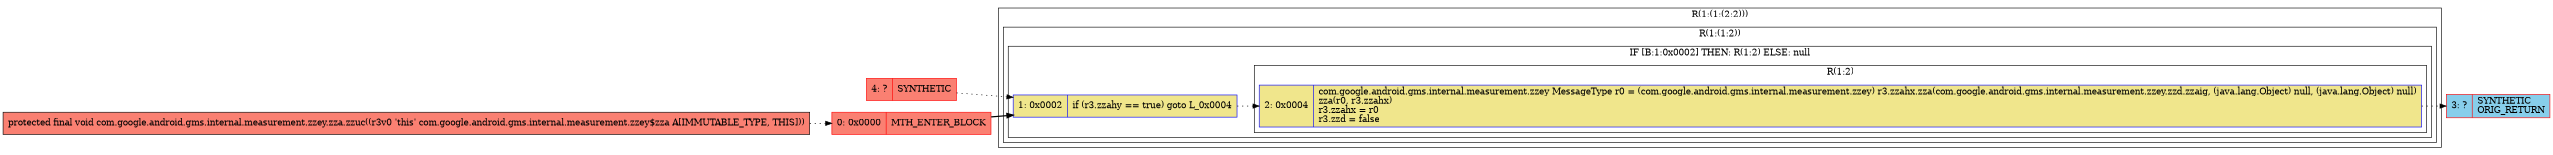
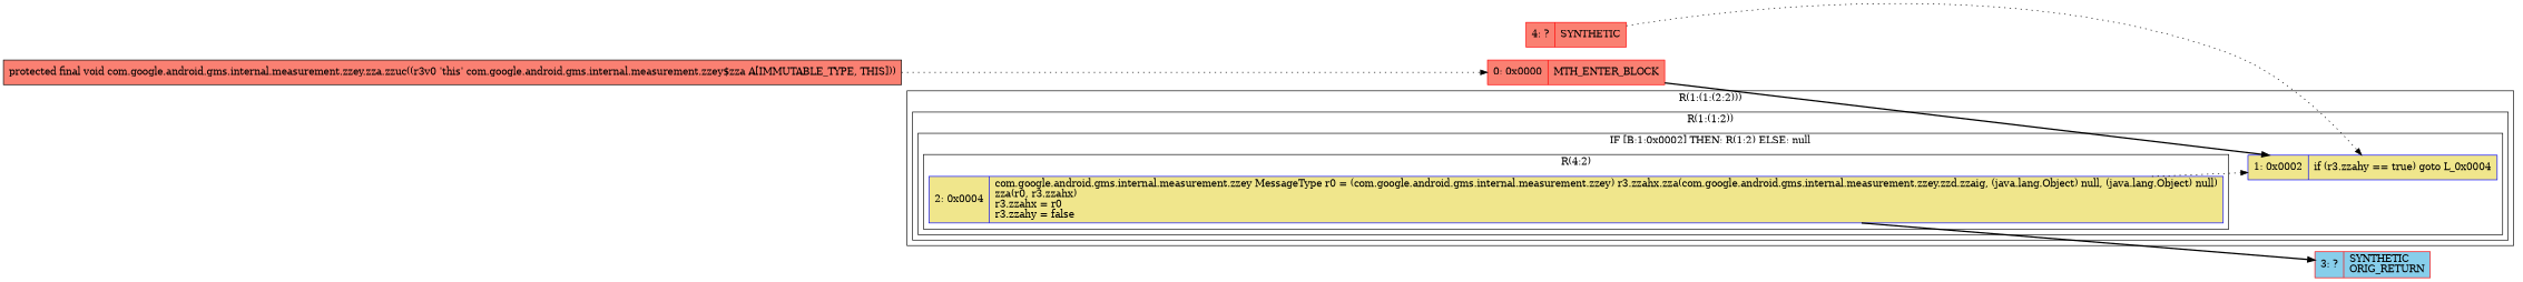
  digraph {
    rankdir=LR
    node [color=red fillcolor=salmon shape=record style=filled]
    edge [style=dotted]
-   n1 [color=blue fillcolor=khaki label="{2\:\ 0x0004|com.google.android.gms.internal.measurement.zzey MessageType r0 = (com.google.android.gms.internal.measurement.zzey) r3.zzahx.zza(com.google.android.gms.internal.measurement.zzey.zzd.zzaig, (java.lang.Object) null, (java.lang.Object) null)\lzza(r0, r3.zzahx)\lr3.zzahx = r0\lr3.zzd = false\l}"]
+   n1 [color=blue fillcolor=khaki label="{2\:\ 0x0004|com.google.android.gms.internal.measurement.zzey MessageType r0 = (com.google.android.gms.internal.measurement.zzey) r3.zzahx.zza(com.google.android.gms.internal.measurement.zzey.zzd.zzaig, (java.lang.Object) null, (java.lang.Object) null)\lzza(r0, r3.zzahx)\lr3.zzahx = r0\lr3.zzahy = false\l}"]
    n2 [color=blue fillcolor=khaki label="{1\:\ 0x0002|if (r3.zzahy == true) goto L_0x0004\l}"]
    n3 [fillcolor=skyblue label="{3\:\ ?|SYNTHETIC\lORIG_RETURN\l}"]
    n4 [label="{4\:\ ?|SYNTHETIC\l}"]
    n5 [label="{0\:\ 0x0000|MTH_ENTER_BLOCK\l}"]
    n6 [label="{protected final void com.google.android.gms.internal.measurement.zzey.zza.zzuc((r3v0 'this' com.google.android.gms.internal.measurement.zzey$zza A[IMMUTABLE_TYPE, THIS])) }" color=""]
    subgraph cluster_1 {
      label="R(1:(1:(2:2)))"
      subgraph cluster_2 {
        label="R(1:(1:2))"
        subgraph cluster_3 {
          label="IF [B:1:0x0002] THEN: R(1:2) ELSE: null"
          n2
          subgraph cluster_4 {
-           label="R(1:2)"
+           label="R(4:2)"
            n1
          }
        }
      }
    }
-   n1 -> n3
-   n2 -> n1
+   n1 -> n3 [style=bold]
+   n1 -> n2
    n4 -> n2
    n5 -> n2 [style=bold]
    n6 -> n5
  }
